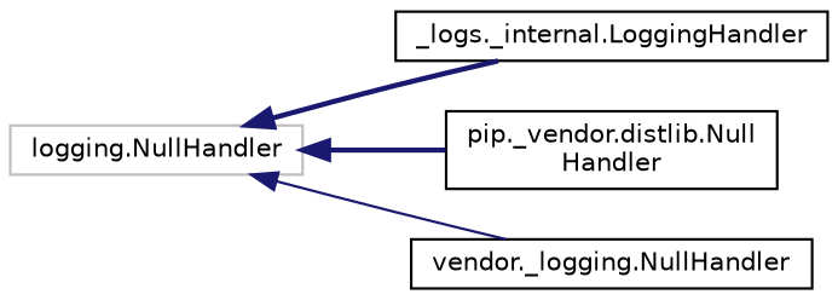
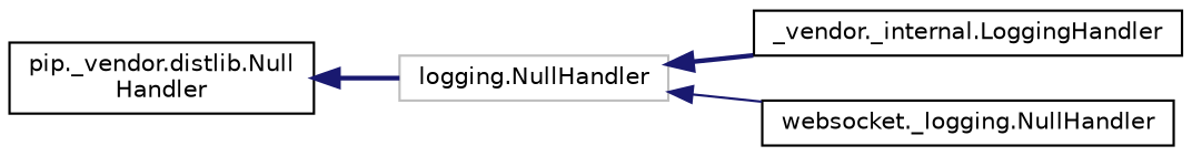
  digraph {
    rankdir=LR
    node [color=black fillcolor=white fontname=Helvetica fontsize=10 shape=record style=filled]
    edge [color=midnightblue dir=back fontname=Helvetica fontsize=10 labelfontname=Helvetica labelfontsize=10 style=bold]
    n1 [color=grey75 height=0.2 label="logging.NullHandler" width=0.4]
-   n2 [height=0.2 label="_logs._internal.LoggingHandler" width=0.4]
+   n2 [height=0.2 label="_vendor._internal.LoggingHandler" width=0.4]
    n3 [height=0.2 label="pip._vendor.distlib.Null\lHandler" width=0.4]
-   n4 [height=0.2 label="vendor._logging.NullHandler" width=0.4]
+   n4 [height=0.2 label="websocket._logging.NullHandler" width=0.4]
    n1 -> n2
-   n1 -> n3
+   n3 -> n1
    n1 -> n4 [style=solid]
  }
